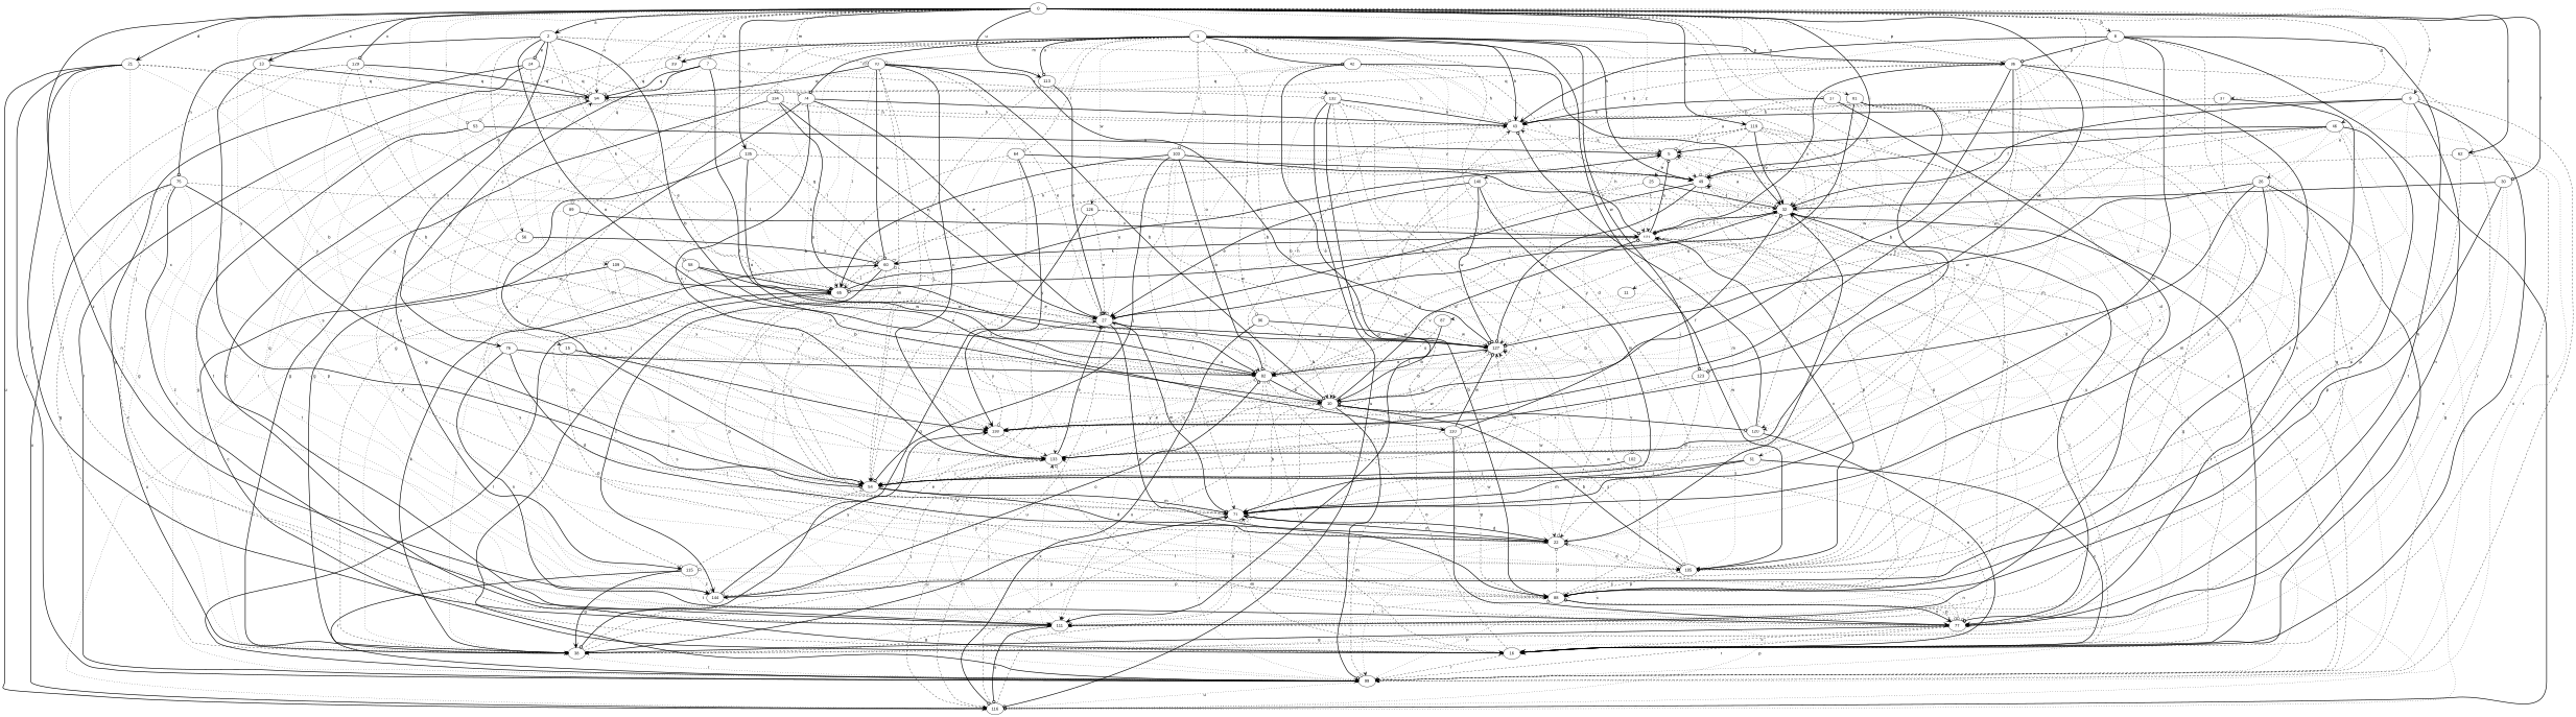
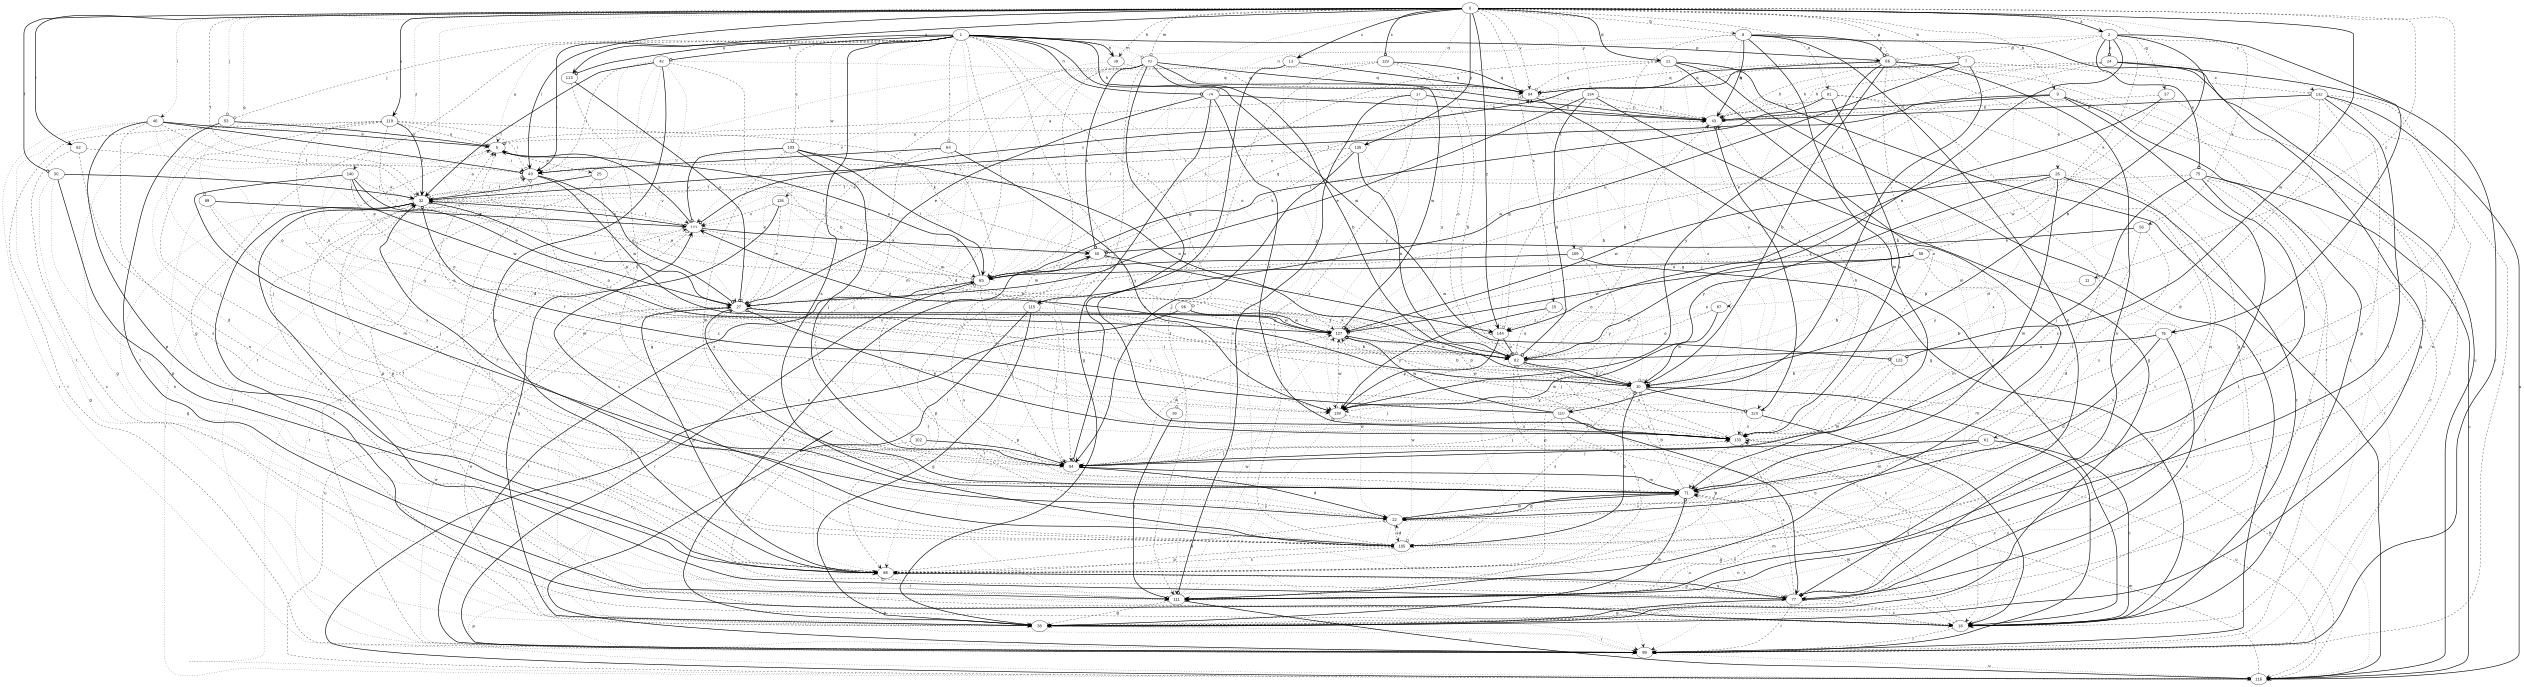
  strict digraph {
    fontname="Liberation Sans"
    node [fontname="Liberation Sans"]
    edge [arrowhead=vee fontname="Liberation Sans" style=bold]
    0
    2
    7
    8
    9
    11
    13
    15
    17
    21
    30
    32
+   36
    37
    39
    46
    49
    53
    61
    62
    70
    81
    86
    89
    94
    109
    113
    119
    123
    129
    132
    134
    135
    138
    140
    144
    74
    82
    10
    24
    56
    58
    75
    76
    43
    115
    99
    110
    71
    77
    116
    120
    133
    16
    26
    87
    111
    54
    105
    88
    5
    65
    38
    121
    127
    60
    27
    22
    1
    42
    64
    96
    102
    103
    126
    25
    0 -> 2 [label=a]
    0 -> 7 [arrowhead=odot label=b style=dashed]
    0 -> 8 [label=b style=dashed]
    0 -> 9 [label=b style=dashed]
    0 -> 11 [label=c style=dashed]
    0 -> 13 [label=c]
    0 -> 15 [label=c style=dashed]
    0 -> 17 [arrowhead=odot label=d style=dotted]
    0 -> 21 [label=d]
    0 -> 30 [arrowhead=odot label=f]
    0 -> 32 [label=f style=dashed]
+   0 -> 36 [arrowhead=odot label=g style=dotted]
    0 -> 37 [label=g style=dashed]
    0 -> 39 [label=h style=dashed]
    0 -> 46 [label=i style=dotted]
    0 -> 49 [label=i]
    0 -> 53 [arrowhead=odot label=j style=dotted]
    0 -> 61 [label=l style=dashed]
    0 -> 62 [label=l]
    0 -> 70 [arrowhead=odot label=m style=dashed]
    0 -> 81 [label=o style=dashed]
    0 -> 86 [arrowhead=odot label=p style=dashed]
    0 -> 89 [arrowhead=odot label=q style=dotted]
    0 -> 94 [label=v style=dashed]
    0 -> 109 [label=t style=dotted]
    0 -> 113 [label=u]
    0 -> 119 [label=v]
    0 -> 123 [arrowhead=odot label=w]
    0 -> 129 [arrowhead=odot label=x]
    0 -> 132 [label=x style=dotted]
    0 -> 134 [arrowhead=odot label=y style=dotted]
    0 -> 135 [label=y]
    0 -> 138 [label=y style=dotted]
    0 -> 140 [label=z style=dotted]
    0 -> 144 [label=z]
    2 -> 86 [arrowhead=odot label=p style=dashed]
    2 -> 109 [arrowhead=odot label=t style=dotted]
    2 -> 74 [arrowhead=odot label=n style=dotted]
    2 -> 82 [arrowhead=odot label=o]
    2 -> 10 [label=b]
    2 -> 24 [arrowhead=odot label=e]
    2 -> 56 [label=k style=dashed]
    2 -> 58 [arrowhead=odot label=k style=dashed]
    2 -> 75 [arrowhead=odot label=n]
    2 -> 76 [label=n]
    7 -> 94 [arrowhead=odot label=q]
    7 -> 132 [arrowhead=odot label=x style=dashed]
    7 -> 43 [arrowhead=odot label=h style=dotted]
    7 -> 115 [label=u]
    7 -> 99 [arrowhead=odot label=r style=dotted]
    7 -> 110 [label=t]
    8 -> 49 [arrowhead=odot label=i style=dotted]
    8 -> 86 [arrowhead=odot label=p]
    8 -> 144 [arrowhead=odot label=z style=dashed]
    8 -> 43 [label=h]
    8 -> 71 [label=m]
    8 -> 77 [arrowhead=odot label=n]
    8 -> 116 [arrowhead=odot label=u]
    8 -> 120 [label=v style=dotted]
    8 -> 133 [label=x style=dotted]
    9 -> 32 [label=f]
    9 -> 43 [arrowhead=odot label=h]
    9 -> 99 [label=r style=dashed]
    9 -> 77 [arrowhead=odot label=n]
    9 -> 120 [label=v style=dotted]
    9 -> 16 [arrowhead=odot label=c]
    9 -> 26 [label=e style=dotted]
    11 -> 10 [arrowhead=odot label=b style=dotted]
    11 -> 87 [label=p style=dotted]
    11 -> 111 [arrowhead=odot label=t style=dotted]
    13 -> 94 [label=q]
    13 -> 138 [label=y style=dotted]
    13 -> 54 [arrowhead=odot label=j]
    15 -> 138 [label=y]
    15 -> 144 [label=z style=dotted]
    15 -> 82 [arrowhead=odot label=o style=dashed]
    15 -> 54 [arrowhead=odot label=j style=dotted]
    15 -> 105 [arrowhead=odot label=s style=dotted]
    15 -> 88 [label=p style=dashed]
    17 -> 82 [arrowhead=odot label=o style=dotted]
    17 -> 43 [label=h]
    17 -> 99 [label=r style=dotted]
    17 -> 111 [arrowhead=odot label=t]
    17 -> 105 [arrowhead=odot label=s style=dashed]
    17 -> 5 [arrowhead=odot label=a style=dashed]
    21 -> 94 [arrowhead=odot label=q style=dashed]
    21 -> 10 [arrowhead=odot label=b style=dotted]
    21 -> 99 [arrowhead=odot label=r]
    21 -> 116 [arrowhead=odot label=u]
    21 -> 133 [label=x style=dotted]
    21 -> 111 [label=t]
    21 -> 54 [arrowhead=odot label=j style=dotted]
    21 -> 65 [arrowhead=odot label=l style=dashed]
    30 -> 32 [label=f]
    30 -> 77 [label=n style=dotted]
    30 -> 88 [arrowhead=odot label=p]
    30 -> 38 [arrowhead=odot label=g style=dotted]
    32 -> 49 [arrowhead=odot label=i style=dotted]
    32 -> 77 [label=n]
    32 -> 16 [label=c]
    32 -> 5 [arrowhead=odot label=a style=dotted]
    32 -> 38 [label=g style=dotted]
    32 -> 121 [arrowhead=odot label=v]
+   36 -> 133 [arrowhead=odot label=x style=dotted]
+   36 -> 111 [arrowhead=odot label=t]
    37 -> 144 [label=z]
    37 -> 43 [label=h style=dashed]
    37 -> 105 [arrowhead=odot label=s style=dashed]
    37 -> 127 [label=w style=dashed]
    39 -> 94 [arrowhead=odot label=q style=dashed]
    39 -> 71 [arrowhead=odot label=m style=dotted]
    46 -> 32 [arrowhead=odot label=f style=dashed]
    46 -> 49 [arrowhead=odot label=i]
    46 -> 82 [arrowhead=odot label=o style=dotted]
    46 -> 99 [arrowhead=odot label=r style=dotted]
    46 -> 111 [arrowhead=odot label=t style=dotted]
    46 -> 105 [arrowhead=odot label=s style=dashed]
    46 -> 88 [label=p]
    46 -> 5 [label=a]
    46 -> 60 [arrowhead=odot label=k style=dotted]
    49 -> 32 [arrowhead=odot label=f style=dotted]
    49 -> 71 [arrowhead=odot label=m style=dotted]
    49 -> 88 [arrowhead=odot label=p style=dashed]
    49 -> 127 [arrowhead=odot label=w]
    49 -> 27 [arrowhead=odot label=e]
    53 -> 111 [label=t]
    53 -> 54 [label=j style=dotted]
    53 -> 5 [arrowhead=odot label=a]
    53 -> 65 [label=l style=dotted]
    53 -> 38 [label=g style=dotted]
    61 -> 71 [label=m]
    61 -> 16 [label=c]
    61 -> 54 [arrowhead=odot label=j]
    62 -> 49 [arrowhead=odot label=i style=dashed]
    62 -> 16 [arrowhead=odot label=c style=dashed]
    62 -> 105 [arrowhead=odot label=s style=dashed]
    70 -> 94 [arrowhead=odot label=q]
    70 -> 10 [arrowhead=odot label=b]
    70 -> 71 [label=m style=dashed]
    70 -> 133 [label=x]
    70 -> 54 [label=j style=dashed]
    70 -> 65 [arrowhead=odot label=l style=dotted]
    70 -> 38 [label=g style=dotted]
    70 -> 127 [arrowhead=odot label=w]
    70 -> 60 [arrowhead=odot label=k]
    70 -> 27 [arrowhead=odot label=e style=dashed]
    81 -> 43 [label=h style=dashed]
    81 -> 77 [label=n style=dashed]
    81 -> 133 [arrowhead=odot label=x]
    81 -> 111 [label=t style=dashed]
    81 -> 65 [arrowhead=odot label=l]
    81 -> 121 [label=v style=dotted]
    81 -> 127 [label=w style=dotted]
    86 -> 94 [label=q style=dashed]
    86 -> 138 [label=y]
    86 -> 10 [arrowhead=odot label=b]
    86 -> 43 [arrowhead=odot label=h style=dashed]
    86 -> 99 [label=r style=dashed]
    86 -> 71 [arrowhead=odot label=m style=dotted]
    86 -> 77 [arrowhead=odot label=n]
    86 -> 133 [label=x style=dashed]
    86 -> 38 [label=g style=dashed]
    86 -> 121 [arrowhead=odot label=v]
    86 -> 22 [arrowhead=odot label=d style=dotted]
    89 -> 133 [label=x style=dotted]
    89 -> 111 [label=t style=dotted]
    89 -> 54 [label=j style=dashed]
    89 -> 121 [label=v]
    94 -> 43 [arrowhead=odot label=h style=dashed]
    94 -> 16 [label=c]
    94 -> 38 [label=g style=dotted]
    109 -> 138 [label=y style=dashed]
    109 -> 82 [label=o style=dotted]
    109 -> 16 [arrowhead=odot label=c]
    109 -> 65 [label=l]
    109 -> 127 [label=w style=dotted]
    113 -> 54 [arrowhead=odot label=j style=dashed]
    113 -> 27 [arrowhead=odot label=e]
    119 -> 32 [label=f]
    119 -> 49 [arrowhead=odot label=i style=dashed]
    119 -> 82 [label=o style=dashed]
    119 -> 99 [label=r style=dashed]
    119 -> 54 [label=j style=dashed]
    119 -> 5 [arrowhead=odot label=a style=dashed]
    119 -> 65 [arrowhead=odot label=l style=dashed]
    119 -> 60 [arrowhead=odot label=k style=dashed]
    119 -> 27 [label=e style=dotted]
    119 -> 22 [label=d style=dotted]
    123 -> 10 [arrowhead=odot label=b style=dotted]
    123 -> 71 [label=m style=dashed]
    123 -> 133 [arrowhead=odot label=x style=dashed]
    123 -> 105 [label=s style=dotted]
    129 -> 94 [arrowhead=odot label=q]
    129 -> 138 [label=y style=dotted]
    129 -> 82 [arrowhead=odot label=o style=dashed]
    129 -> 10 [label=b style=dashed]
    129 -> 77 [arrowhead=odot label=n style=dotted]
    129 -> 111 [label=t style=dashed]
    129 -> 65 [arrowhead=odot label=l style=dotted]
    129 -> 121 [label=v style=dotted]
    132 -> 10 [label=b style=dotted]
    132 -> 43 [arrowhead=odot label=h]
    132 -> 99 [arrowhead=odot label=r style=dashed]
    132 -> 77 [arrowhead=odot label=n style=dashed]
    132 -> 116 [arrowhead=odot label=u]
    132 -> 111 [label=t]
    132 -> 88 [arrowhead=odot label=p style=dashed]
    132 -> 22 [arrowhead=odot label=d style=dashed]
    134 -> 82 [arrowhead=odot label=o]
    134 -> 10 [arrowhead=odot label=b style=dotted]
    134 -> 43 [label=h style=dashed]
    134 -> 38 [arrowhead=odot label=g]
    134 -> 27 [label=e]
    135 -> 49 [label=i style=dashed]
    135 -> 82 [label=o]
    135 -> 54 [label=j]
    135 -> 88 [label=p style=dotted]
    135 -> 60 [arrowhead=odot label=k style=dashed]
    138 -> 133 [label=x style=dashed]
    138 -> 5 [label=a style=dashed]
    138 -> 127 [label=w style=dashed]
    140 -> 32 [arrowhead=odot label=f style=dashed]
    140 -> 82 [arrowhead=odot label=o style=dashed]
    140 -> 71 [label=m]
    140 -> 54 [arrowhead=odot label=j style=dotted]
    140 -> 127 [arrowhead=odot label=w]
    140 -> 27 [label=e]
    144 -> 94 [label=q style=dotted]
    144 -> 138 [label=y]
    144 -> 82 [arrowhead=odot label=o]
    74 -> 43 [arrowhead=odot label=h]
    74 -> 133 [label=x]
    74 -> 111 [label=t style=dotted]
    74 -> 65 [arrowhead=odot label=l style=dotted]
    74 -> 38 [arrowhead=odot label=g]
    74 -> 27 [arrowhead=odot label=e]
    82 -> 10 [arrowhead=odot label=b]
    82 -> 43 [label=h style=dashed]
    82 -> 16 [label=c style=dashed]
    82 -> 111 [label=t style=dashed]
    82 -> 54 [label=j style=dotted]
    10 -> 138 [label=y style=dashed]
    10 -> 99 [arrowhead=odot label=r]
    10 -> 110 [arrowhead=odot label=t style=dotted]
    10 -> 120 [arrowhead=odot label=v]
    10 -> 105 [arrowhead=odot label=s style=dashed]
-   10 -> 121 [arrowhead=odot label=v]
+   10 -> 121 [label=v]
    10 -> 60 [arrowhead=odot label=k style=dashed]
    24 -> 94 [arrowhead=odot label=q style=dashed]
    24 -> 43 [arrowhead=odot label=h style=dashed]
    24 -> 99 [arrowhead=odot label=r]
    24 -> 105 [label=s style=dotted]
    24 -> 38 [arrowhead=odot label=g]
    24 -> 27 [arrowhead=odot label=e style=dashed]
    56 -> 138 [arrowhead=odot label=y style=dotted]
    56 -> 133 [arrowhead=odot label=x style=dashed]
    56 -> 60 [arrowhead=odot label=k]
    56 -> 22 [arrowhead=odot label=d style=dashed]
    58 -> 82 [arrowhead=odot label=o style=dotted]
    58 -> 10 [arrowhead=odot label=b style=dotted]
    58 -> 71 [arrowhead=odot label=m style=dashed]
    58 -> 116 [label=u style=dotted]
    58 -> 105 [label=s style=dotted]
    58 -> 65 [arrowhead=odot label=l]
    58 -> 127 [arrowhead=odot label=w]
    75 -> 32 [label=f style=dashed]
    75 -> 144 [label=z style=dotted]
    75 -> 116 [label=u]
    75 -> 16 [label=c style=dashed]
    75 -> 111 [arrowhead=odot label=t]
    75 -> 54 [label=j]
    75 -> 38 [label=g style=dashed]
    76 -> 82 [arrowhead=odot label=o]
    76 -> 71 [arrowhead=odot label=m style=dotted]
    76 -> 77 [label=n]
    76 -> 22 [arrowhead=odot label=d]
    43 -> 5 [arrowhead=odot label=a style=dashed]
    115 -> 144 [arrowhead=odot label=z style=dotted]
    115 -> 99 [arrowhead=odot label=r]
    115 -> 111 [arrowhead=odot label=t style=dotted]
    115 -> 54 [arrowhead=odot label=j style=dashed]
    115 -> 88 [label=p style=dotted]
    115 -> 38 [label=g]
    99 -> 116 [arrowhead=odot label=u style=dotted]
    99 -> 88 [arrowhead=odot label=p style=dotted]
    99 -> 65 [arrowhead=odot label=l]
    99 -> 121 [label=v style=dashed]
    99 -> 27 [label=e style=dotted]
    110 -> 32 [arrowhead=odot label=f]
    110 -> 77 [label=n]
    110 -> 54 [arrowhead=odot label=j style=dashed]
    110 -> 88 [arrowhead=odot label=p style=dashed]
    110 -> 127 [arrowhead=odot label=w]
    71 -> 10 [arrowhead=odot label=b style=dashed]
    71 -> 99 [label=r style=dotted]
    71 -> 38 [label=g style=dotted]
    71 -> 27 [label=e style=dotted]
    71 -> 22 [label=d]
    77 -> 99 [arrowhead=odot label=r style=dashed]
    77 -> 71 [label=m style=dotted]
    77 -> 133 [arrowhead=odot label=x style=dashed]
    77 -> 16 [label=c style=dashed]
    77 -> 88 [arrowhead=odot label=p style=dashed]
    77 -> 38 [arrowhead=odot label=g]
    116 -> 49 [arrowhead=odot label=i style=dotted]
    116 -> 10 [arrowhead=odot label=b style=dashed]
    116 -> 71 [label=m style=dashed]
    116 -> 88 [arrowhead=odot label=p style=dotted]
    120 -> 43 [arrowhead=odot label=h]
    120 -> 133 [arrowhead=odot label=x style=dotted]
    120 -> 16 [label=c]
    120 -> 5 [label=a style=dashed]
    120 -> 127 [arrowhead=odot label=w style=dotted]
    133 -> 94 [label=q style=dotted]
    133 -> 82 [arrowhead=odot label=o style=dashed]
    133 -> 43 [label=h style=dashed]
    133 -> 116 [label=u style=dashed]
    133 -> 16 [label=c style=dotted]
    133 -> 54 [label=j style=dashed]
    133 -> 127 [arrowhead=odot label=w style=dashed]
    133 -> 27 [arrowhead=odot label=e]
    16 -> 49 [label=i style=dashed]
    16 -> 82 [arrowhead=odot label=o style=dashed]
    16 -> 99 [label=r style=dashed]
    16 -> 71 [arrowhead=odot label=m style=dashed]
    16 -> 133 [label=x style=dotted]
    26 -> 32 [arrowhead=odot label=f style=dotted]
    26 -> 138 [arrowhead=odot label=y]
    26 -> 82 [arrowhead=odot label=o style=dotted]
    26 -> 99 [label=r style=dotted]
    26 -> 71 [label=m]
    26 -> 133 [label=x style=dotted]
    26 -> 16 [label=c]
    26 -> 111 [arrowhead=odot label=t style=dashed]
    26 -> 105 [arrowhead=odot label=s style=dotted]
    26 -> 127 [arrowhead=odot label=w]
    87 -> 82 [arrowhead=odot label=o style=dashed]
    87 -> 10 [label=b]
    87 -> 127 [arrowhead=odot label=w style=dotted]
    111 -> 138 [arrowhead=odot label=y style=dotted]
    111 -> 116 [arrowhead=odot label=u]
    111 -> 38 [arrowhead=odot label=g style=dashed]
    111 -> 121 [arrowhead=odot label=v style=dotted]
    111 -> 127 [label=w style=dotted]
    54 -> 71 [arrowhead=odot label=m]
    54 -> 127 [label=w style=dashed]
    54 -> 22 [label=d]
    105 -> 32 [label=f style=dashed]
    105 -> 10 [arrowhead=odot label=b]
    105 -> 77 [arrowhead=odot label=n style=dotted]
    105 -> 88 [label=p style=dashed]
    105 -> 5 [label=a style=dashed]
    105 -> 121 [label=v]
    105 -> 127 [arrowhead=odot label=w style=dotted]
    105 -> 22 [label=d style=dotted]
    88 -> 49 [arrowhead=odot label=i style=dashed]
    88 -> 77 [label=n]
    88 -> 133 [label=x style=dotted]
    88 -> 111 [label=t style=dotted]
    88 -> 105 [arrowhead=odot label=s style=dashed]
    88 -> 65 [arrowhead=odot label=l style=dotted]
    88 -> 22 [arrowhead=odot label=d style=dashed]
    5 -> 49 [label=i style=dotted]
    5 -> 138 [label=y style=dotted]
    5 -> 25 [label=e style=dashed]
    65 -> 32 [label=f style=dotted]
    65 -> 99 [label=r]
    65 -> 54 [label=j style=dashed]
    65 -> 5 [label=a]
    65 -> 27 [label=e style=dotted]
    38 -> 99 [label=r style=dotted]
    38 -> 71 [arrowhead=odot label=m]
    38 -> 133 [label=j style=dashed]
    38 -> 65 [label=l style=dotted]
    38 -> 60 [label=k]
    38 -> 27 [label=e style=dashed]
    121 -> 32 [label=f style=dashed]
    121 -> 82 [label=o style=dashed]
    121 -> 43 [label=h style=dotted]
    121 -> 99 [label=r style=dotted]
    121 -> 16 [arrowhead=odot label=c style=dashed]
    121 -> 5 [arrowhead=odot label=a]
    121 -> 60 [label=k]
    127 -> 82 [label=o]
    127 -> 10 [arrowhead=odot label=b style=dotted]
    60 -> 94 [arrowhead=odot label=q style=dashed]
    60 -> 144 [label=z]
    60 -> 99 [arrowhead=odot label=r style=dotted]
    60 -> 105 [arrowhead=odot label=s style=dotted]
    60 -> 88 [label=p style=dashed]
    60 -> 65 [label=l style=dashed]
    27 -> 32 [arrowhead=odot label=f]
    27 -> 138 [arrowhead=odot label=y style=dashed]
    27 -> 144 [arrowhead=odot label=z style=dotted]
    27 -> 71 [arrowhead=odot label=m]
    27 -> 116 [label=u style=dashed]
    27 -> 88 [label=p]
    27 -> 127 [label=w]
    22 -> 32 [label=f]
    22 -> 99 [label=r style=dotted]
    22 -> 71 [label=m]
    22 -> 77 [arrowhead=odot label=n style=dotted]
    22 -> 16 [label=c style=dotted]
    22 -> 105 [label=s style=dashed]
-   22 -> 115 [arrowhead=odot label=l style=dotted]
+   22 -> 65 [arrowhead=odot label=l style=dotted]
    22 -> 127 [label=w style=dotted]
    1 -> 39 [label=h]
    1 -> 49 [label=i]
    1 -> 53 [arrowhead=odot label=j style=dashed]
    1 -> 70 [arrowhead=odot label=m style=dotted]
    1 -> 86 [label=p]
    1 -> 113 [arrowhead=odot label=u]
    1 -> 123 [arrowhead=odot label=w]
    1 -> 74 [arrowhead=odot label=n]
    1 -> 82 [label=o style=dotted]
    1 -> 43 [label=h]
    1 -> 115 [arrowhead=odot label=u style=dashed]
    1 -> 16 [label=c style=dotted]
    1 -> 105 [arrowhead=odot label=s]
    1 -> 5 [label=a style=dotted]
    1 -> 38 [label=g style=dashed]
    1 -> 22 [label=d style=dashed]
    1 -> 42 [arrowhead=odot label=h]
    1 -> 64 [arrowhead=odot label=l style=dashed]
    1 -> 96 [arrowhead=odot label=r style=dashed]
    1 -> 102 [arrowhead=odot label=s style=dotted]
    1 -> 103 [arrowhead=odot label=s style=dashed]
    1 -> 126 [label=w style=dotted]
    42 -> 32 [label=f]
    42 -> 49 [label=i style=dashed]
    42 -> 94 [label=q style=dotted]
    42 -> 10 [label=b style=dashed]
    42 -> 99 [label=r style=dotted]
    42 -> 116 [arrowhead=odot label=u style=dotted]
    42 -> 111 [label=t style=dotted]
    42 -> 88 [label=p]
    42 -> 22 [label=d style=dotted]
    64 -> 49 [label=i]
    64 -> 138 [label=y]
    64 -> 133 [arrowhead=odot label=x style=dotted]
    64 -> 54 [label=j style=dashed]
    64 -> 65 [label=l style=dashed]
    96 -> 10 [label=b style=dashed]
    96 -> 116 [arrowhead=odot label=u]
    96 -> 127 [arrowhead=odot label=w]
    102 -> 77 [arrowhead=odot label=n style=dashed]
    102 -> 54 [label=j]
    103 -> 49 [label=i style=dotted]
    103 -> 82 [arrowhead=odot label=o]
    103 -> 71 [label=m style=dashed]
    103 -> 54 [arrowhead=odot label=j]
    103 -> 105 [arrowhead=odot label=s style=dotted]
    103 -> 65 [label=l]
    103 -> 121 [arrowhead=odot label=v]
    103 -> 27 [arrowhead=odot label=e style=dotted]
    126 -> 133 [label=x style=dotted]
    126 -> 38 [arrowhead=odot label=g]
    126 -> 121 [label=v style=dashed]
    126 -> 127 [label=w style=dashed]
    126 -> 27 [label=e style=dashed]
    25 -> 32 [arrowhead=odot label=f]
    25 -> 82 [arrowhead=odot label=o style=dashed]
    25 -> 88 [label=p style=dashed]
    25 -> 121 [label=v style=dotted]
    25 -> 27 [label=e style=dotted]
  }
